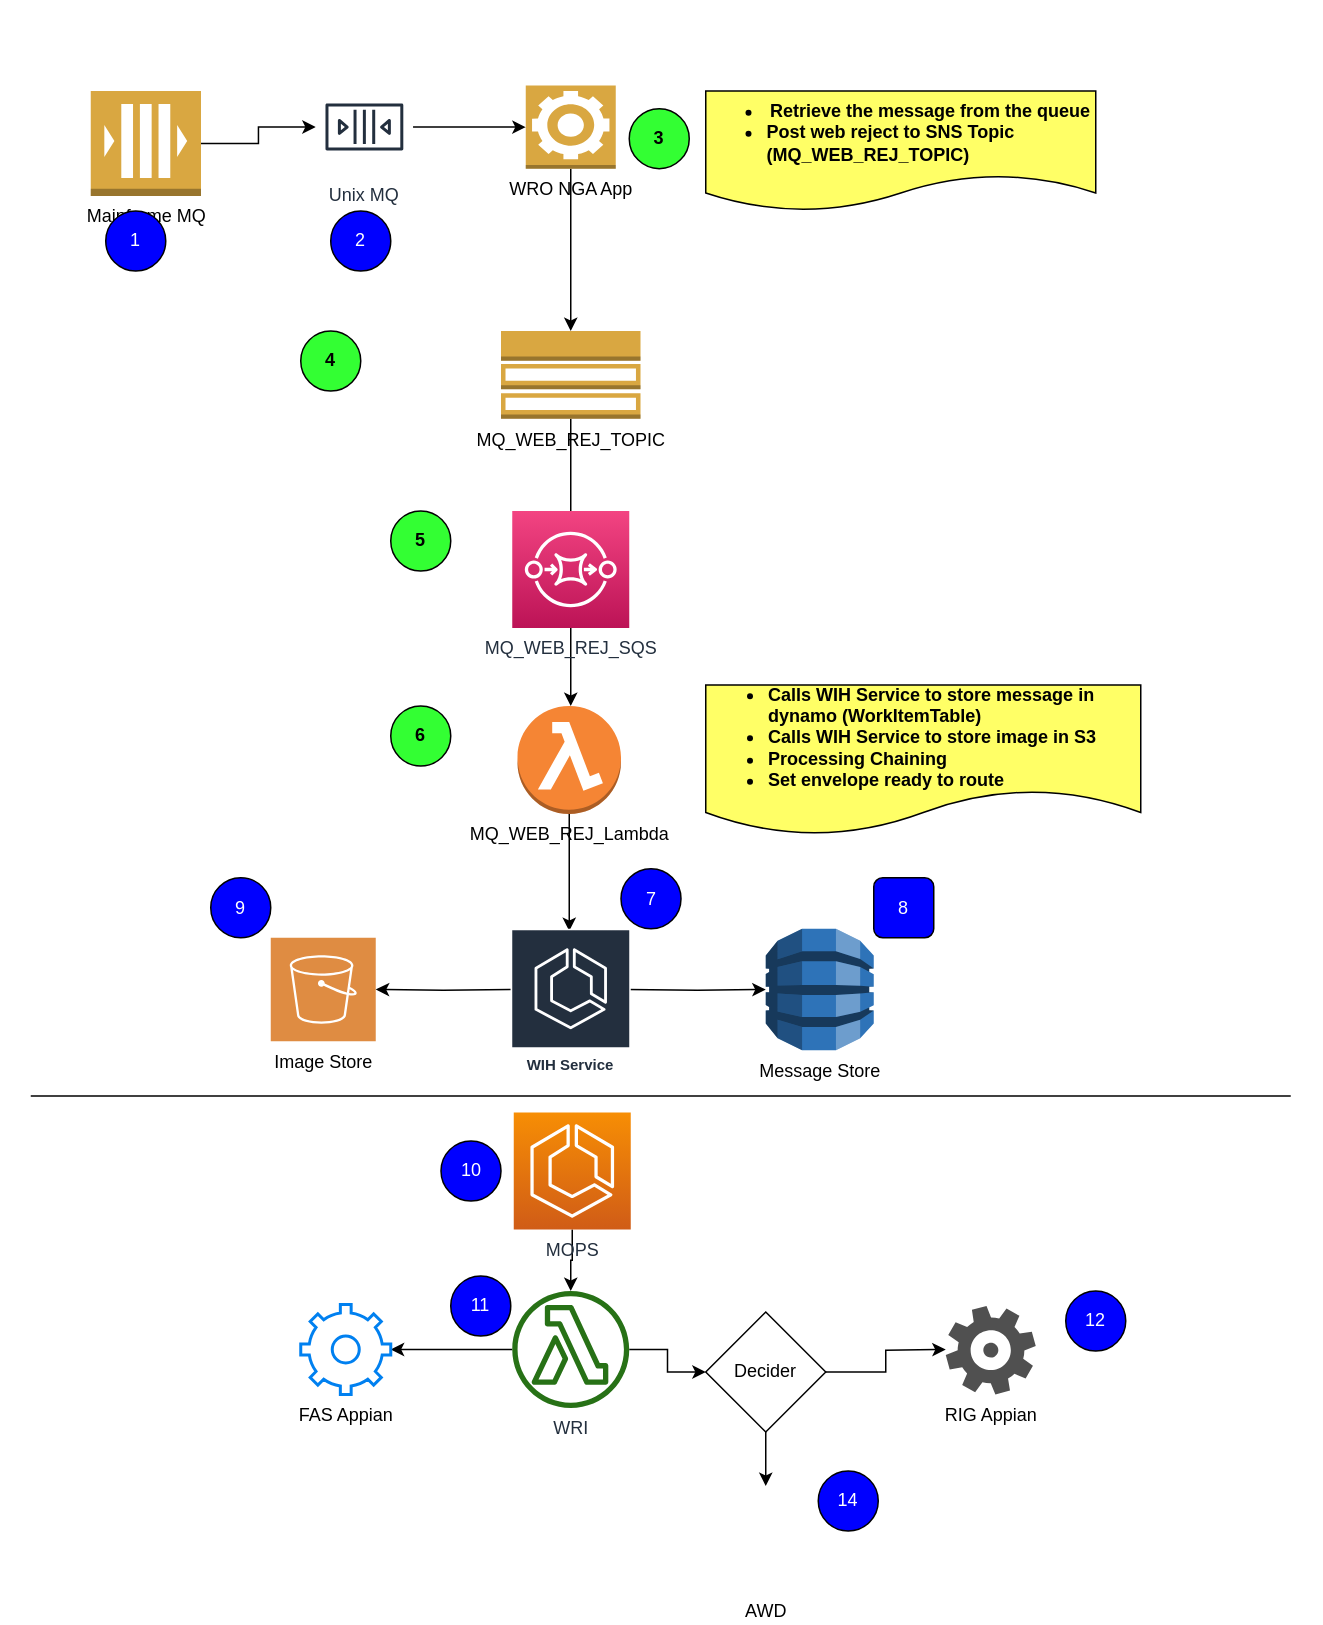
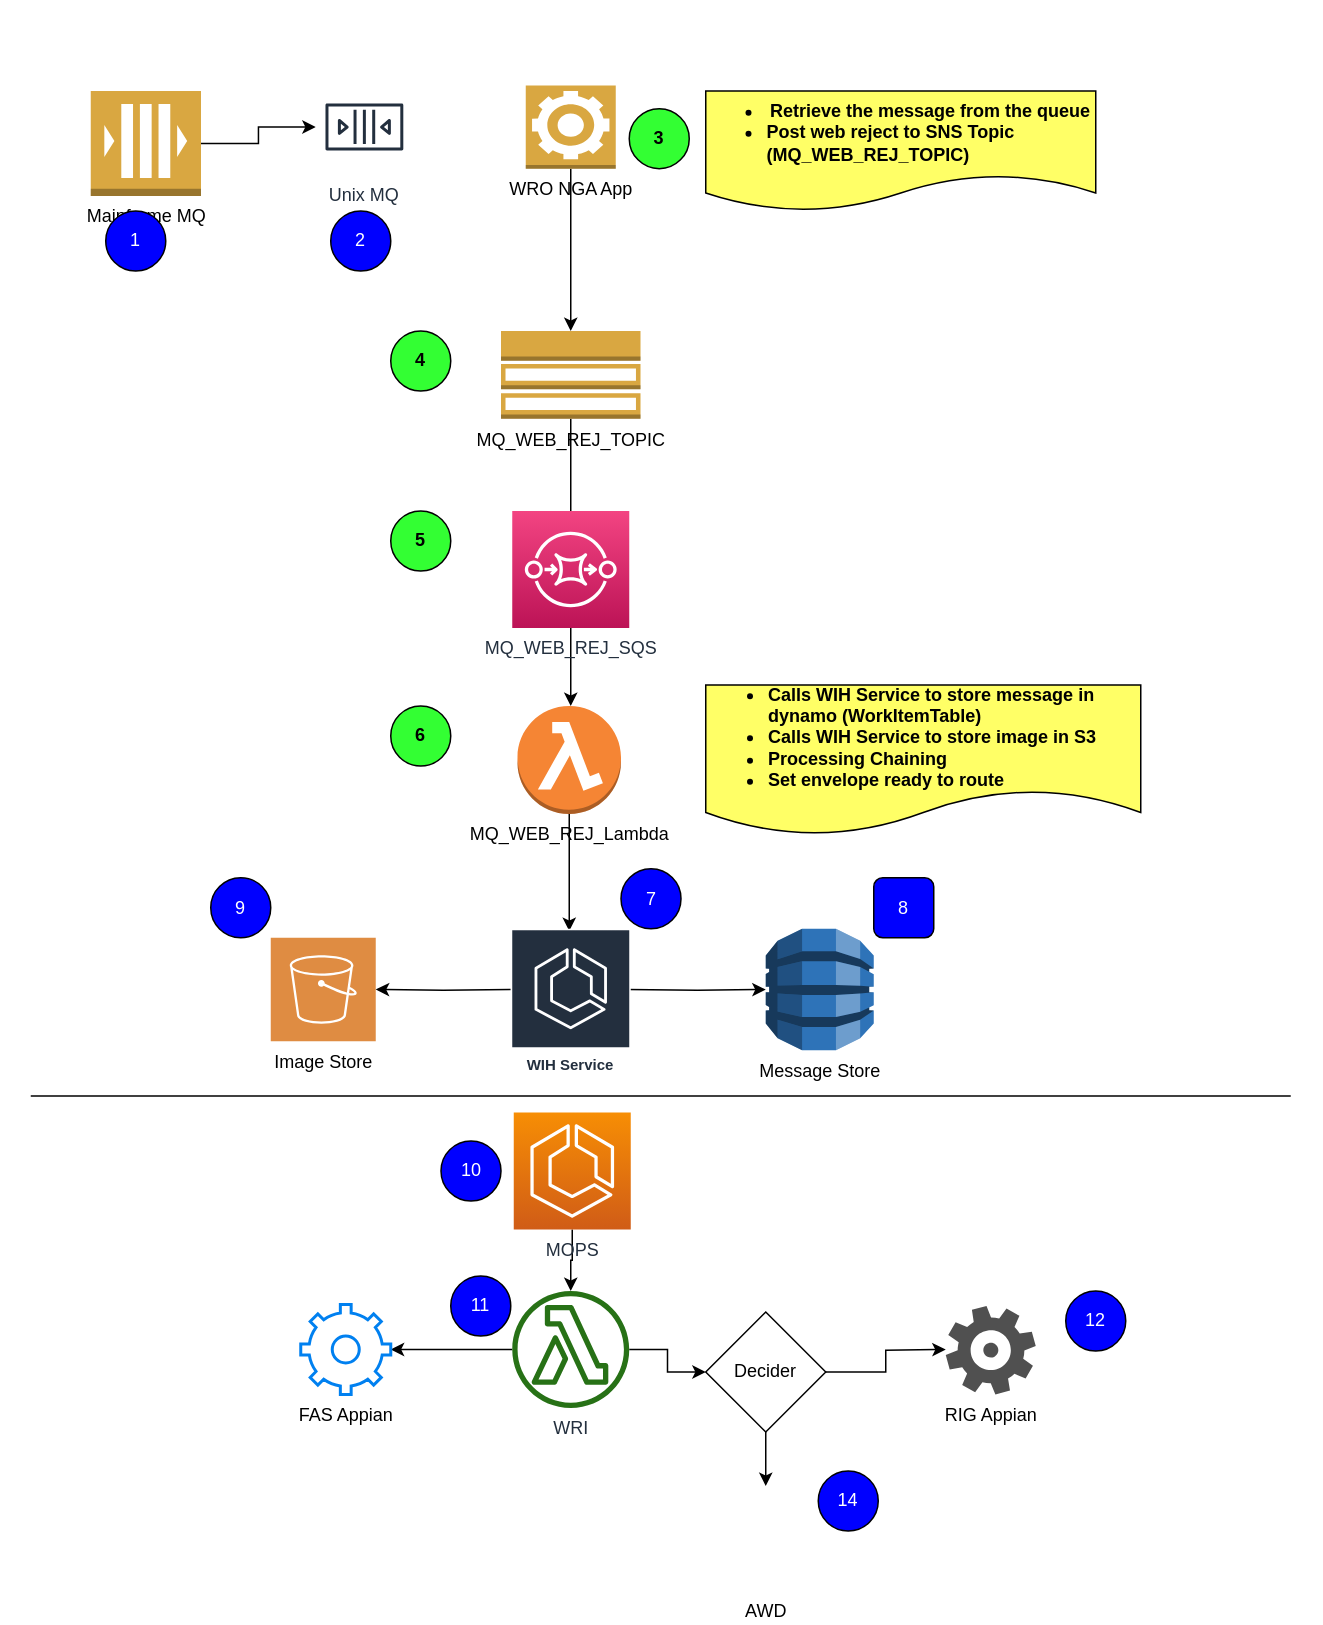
  <mxCell id="0" />
  <mxCell id="1" parent="0" />
  <mxCell id="2" value="" style="edgeStyle=orthogonalEdgeStyle;rounded=0;orthogonalLoop=1;jettySize=auto;html=1;" parent="1" source="3" target="5" edge="1"><mxGeometry relative="1" as="geometry"><mxPoint x="160" y="84" as="targetPoint" /></mxGeometry></mxCell>
  <mxCell id="3" value="Mainframe MQ" style="outlineConnect=0;dashed=0;verticalLabelPosition=bottom;verticalAlign=top;align=center;html=1;shape=mxgraph.aws3.queue;fillColor=#D9A741;gradientColor=none;" parent="1" vertex="1"><mxGeometry x="60" y="60" width="73.5" height="70" as="geometry" /></mxCell>
- <mxCell id="4" value="" style="edgeStyle=orthogonalEdgeStyle;rounded=0;orthogonalLoop=1;jettySize=auto;html=1;" parent="1" source="5" target="7" edge="1"><mxGeometry relative="1" as="geometry" /></mxCell>
  <mxCell id="5" value="Unix MQ" style="outlineConnect=0;fontColor=#232F3E;gradientColor=none;strokeColor=#232F3E;fillColor=#ffffff;dashed=0;verticalLabelPosition=bottom;verticalAlign=top;align=center;html=1;fontSize=12;fontStyle=0;aspect=fixed;shape=mxgraph.aws4.resourceIcon;resIcon=mxgraph.aws4.queue;" parent="1" vertex="1"><mxGeometry x="210" y="52" width="64.85" height="64" as="geometry" /></mxCell>
  <mxCell id="6" value="" style="edgeStyle=orthogonalEdgeStyle;rounded=0;orthogonalLoop=1;jettySize=auto;html=1;" parent="1" source="7" edge="1"><mxGeometry relative="1" as="geometry"><mxPoint x="380" y="220" as="targetPoint" /></mxGeometry></mxCell>
  <mxCell id="7" value="WRO NGA App" style="outlineConnect=0;dashed=0;verticalLabelPosition=bottom;verticalAlign=top;align=center;html=1;shape=mxgraph.aws3.worker;fillColor=#D9A741;gradientColor=none;" parent="1" vertex="1"><mxGeometry x="350" y="56.25" width="60" height="55.5" as="geometry" /></mxCell>
  <mxCell id="8" value="" style="edgeStyle=orthogonalEdgeStyle;rounded=0;orthogonalLoop=1;jettySize=auto;html=1;" parent="1" source="9" edge="1"><mxGeometry relative="1" as="geometry"><mxPoint x="380" y="470" as="targetPoint" /></mxGeometry></mxCell>
  <mxCell id="9" value="MQ_WEB_REJ_TOPIC" style="outlineConnect=0;dashed=0;verticalLabelPosition=bottom;verticalAlign=top;align=center;html=1;shape=mxgraph.aws3.topic_2;fillColor=#D9A741;gradientColor=none;" parent="1" vertex="1"><mxGeometry x="333.5" y="220" width="93" height="58.5" as="geometry" /></mxCell>
  <mxCell id="10" value="" style="edgeStyle=orthogonalEdgeStyle;rounded=0;orthogonalLoop=1;jettySize=auto;html=1;" parent="1" source="11" edge="1"><mxGeometry relative="1" as="geometry"><mxPoint x="379" y="620" as="targetPoint" /></mxGeometry></mxCell>
  <mxCell id="11" value="MQ_WEB_REJ_Lambda" style="outlineConnect=0;dashed=0;verticalLabelPosition=bottom;verticalAlign=top;align=center;html=1;shape=mxgraph.aws3.lambda_function;fillColor=#F58534;gradientColor=none;" parent="1" vertex="1"><mxGeometry x="344.5" y="470" width="69" height="72" as="geometry" /></mxCell>
  <mxCell id="12" value="MQ_WEB_REJ_SQS" style="points=[[0,0,0],[0.25,0,0],[0.5,0,0],[0.75,0,0],[1,0,0],[0,1,0],[0.25,1,0],[0.5,1,0],[0.75,1,0],[1,1,0],[0,0.25,0],[0,0.5,0],[0,0.75,0],[1,0.25,0],[1,0.5,0],[1,0.75,0]];outlineConnect=0;fontColor=#232F3E;gradientColor=#F34482;gradientDirection=north;fillColor=#BC1356;strokeColor=#ffffff;dashed=0;verticalLabelPosition=bottom;verticalAlign=top;align=center;html=1;fontSize=12;fontStyle=0;aspect=fixed;shape=mxgraph.aws4.resourceIcon;resIcon=mxgraph.aws4.sqs;" parent="1" vertex="1"><mxGeometry x="341" y="340" width="78" height="78" as="geometry" /></mxCell>
  <mxCell id="13" value="" style="endArrow=none;html=1;" parent="1" edge="1"><mxGeometry width="50" height="50" relative="1" as="geometry"><mxPoint x="720" y="20" as="sourcePoint" /><mxPoint x="720" y="20" as="targetPoint" /></mxGeometry></mxCell>
  <mxCell id="14" value="&lt;ul&gt;&lt;li&gt;&lt;span&gt;Retrieve the message from the queue&lt;/span&gt;&lt;/li&gt;&lt;li style=&quot;text-align: left&quot;&gt;&lt;span&gt;Post web reject to SNS Topic (MQ_WEB_REJ_TOPIC)&lt;/span&gt;&lt;/li&gt;&lt;/ul&gt;" style="shape=document;whiteSpace=wrap;html=1;boundedLbl=1;fontStyle=1;fillColor=#FFFF66;" parent="1" vertex="1"><mxGeometry x="470" y="60" width="260" height="80" as="geometry" /></mxCell>
  <mxCell id="15" value="Message Store" style="outlineConnect=0;dashed=0;verticalLabelPosition=bottom;verticalAlign=top;align=center;html=1;shape=mxgraph.aws3.dynamo_db;fillColor=#2E73B8;gradientColor=none;" parent="1" vertex="1"><mxGeometry x="510" y="618.5" width="72" height="81" as="geometry" /></mxCell>
  <mxCell id="16" value="Image Store" style="pointerEvents=1;shadow=0;dashed=0;html=1;strokeColor=none;fillColor=#DF8C42;labelPosition=center;verticalLabelPosition=bottom;verticalAlign=top;align=center;outlineConnect=0;shape=mxgraph.veeam2.aws_s3;" parent="1" vertex="1"><mxGeometry x="180" y="624.5" width="70" height="69" as="geometry" /></mxCell>
  <mxCell id="17" value="" style="edgeStyle=orthogonalEdgeStyle;rounded=0;orthogonalLoop=1;jettySize=auto;html=1;entryX=0;entryY=0.5;entryDx=0;entryDy=0;entryPerimeter=0;" parent="1" target="15" edge="1"><mxGeometry relative="1" as="geometry"><mxPoint x="418" y="659" as="sourcePoint" /><mxPoint x="500" y="820" as="targetPoint" /></mxGeometry></mxCell>
  <mxCell id="18" value="" style="edgeStyle=orthogonalEdgeStyle;rounded=0;orthogonalLoop=1;jettySize=auto;html=1;" parent="1" target="16" edge="1"><mxGeometry relative="1" as="geometry"><mxPoint x="340" y="659" as="sourcePoint" /></mxGeometry></mxCell>
  <mxCell id="19" value="&lt;ul&gt;&lt;li&gt;Calls WIH Service to store message in dynamo (WorkItemTable)&lt;/li&gt;&lt;li&gt;Calls WIH Service to store image in S3&lt;/li&gt;&lt;li&gt;Processing Chaining&lt;/li&gt;&lt;li&gt;Set envelope ready to route&lt;/li&gt;&lt;/ul&gt;" style="shape=document;whiteSpace=wrap;html=1;boundedLbl=1;align=left;fillColor=#FFFF66;fontStyle=1" parent="1" vertex="1"><mxGeometry x="470" y="456" width="290" height="100" as="geometry" /></mxCell>
  <mxCell id="20" value="" style="edgeStyle=orthogonalEdgeStyle;rounded=0;orthogonalLoop=1;jettySize=auto;html=1;" parent="1" source="22" target="23" edge="1"><mxGeometry relative="1" as="geometry" /></mxCell>
  <mxCell id="21" value="" style="edgeStyle=orthogonalEdgeStyle;rounded=0;orthogonalLoop=1;jettySize=auto;html=1;" parent="1" source="22" target="29" edge="1"><mxGeometry relative="1" as="geometry" /></mxCell>
  <mxCell id="22" value="WRI" style="outlineConnect=0;fontColor=#232F3E;gradientColor=none;fillColor=#277116;strokeColor=none;dashed=0;verticalLabelPosition=bottom;verticalAlign=top;align=center;html=1;fontSize=12;fontStyle=0;aspect=fixed;pointerEvents=1;shape=mxgraph.aws4.lambda_function;" parent="1" vertex="1"><mxGeometry x="341" y="860" width="78" height="78" as="geometry" /></mxCell>
  <mxCell id="23" value="FAS Appian" style="html=1;verticalLabelPosition=bottom;align=center;labelBackgroundColor=#ffffff;verticalAlign=top;strokeWidth=2;strokeColor=#0080F0;shadow=0;dashed=0;shape=mxgraph.ios7.icons.settings;" parent="1" vertex="1"><mxGeometry x="200" y="869" width="60" height="60" as="geometry" /></mxCell>
  <mxCell id="24" value="RIG Appian" style="pointerEvents=1;shadow=0;dashed=0;html=1;strokeColor=none;fillColor=#505050;labelPosition=center;verticalLabelPosition=bottom;verticalAlign=top;outlineConnect=0;align=center;shape=mxgraph.office.concepts.settings_office_365;" parent="1" vertex="1"><mxGeometry x="630" y="870" width="60" height="59" as="geometry" /></mxCell>
  <mxCell id="25" value="AWD" style="shape=image;html=1;verticalAlign=top;verticalLabelPosition=bottom;labelBackgroundColor=#ffffff;imageAspect=0;aspect=fixed;image=https://cdn0.iconfinder.com/data/icons/form-widget/128/form-widget-Process-Workflow-128.png" parent="1" vertex="1"><mxGeometry x="475" y="990" width="70" height="70" as="geometry" /></mxCell>
  <mxCell id="26" value="WIH Service" style="outlineConnect=0;fontColor=#232F3E;gradientColor=none;strokeColor=#ffffff;fillColor=#232F3E;dashed=0;verticalLabelPosition=middle;verticalAlign=bottom;align=center;html=1;whiteSpace=wrap;fontSize=10;fontStyle=1;spacing=3;shape=mxgraph.aws4.productIcon;prIcon=mxgraph.aws4.ecs;" parent="1" vertex="1"><mxGeometry x="340" y="618.5" width="80" height="100" as="geometry" /></mxCell>
  <mxCell id="27" value="" style="edgeStyle=orthogonalEdgeStyle;rounded=0;orthogonalLoop=1;jettySize=auto;html=1;" parent="1" source="29" edge="1"><mxGeometry relative="1" as="geometry"><mxPoint x="630" y="899" as="targetPoint" /></mxGeometry></mxCell>
  <mxCell id="28" value="" style="edgeStyle=orthogonalEdgeStyle;rounded=0;orthogonalLoop=1;jettySize=auto;html=1;" parent="1" source="29" edge="1"><mxGeometry relative="1" as="geometry"><mxPoint x="510" y="990" as="targetPoint" /></mxGeometry></mxCell>
  <mxCell id="29" value="Decider" style="rhombus;whiteSpace=wrap;html=1;" parent="1" vertex="1"><mxGeometry x="470" y="874" width="80" height="80" as="geometry" /></mxCell>
  <mxCell id="30" value="1" style="ellipse;whiteSpace=wrap;html=1;aspect=fixed;fillColor=#0000FF;fontColor=#FFFFFF;" parent="1" vertex="1"><mxGeometry x="70" y="140" width="40" height="40" as="geometry" /></mxCell>
  <mxCell id="31" value="2" style="ellipse;whiteSpace=wrap;html=1;aspect=fixed;fontColor=#FFFFFF;fillColor=#0000FF;" parent="1" vertex="1"><mxGeometry x="220" y="140" width="40" height="40" as="geometry" /></mxCell>
  <mxCell id="32" value="3" style="ellipse;whiteSpace=wrap;html=1;aspect=fixed;fillColor=#33FF33;fontStyle=1" parent="1" vertex="1"><mxGeometry x="419" y="71.75" width="40" height="40" as="geometry" /></mxCell>
- <mxCell id="33" value="4" style="ellipse;whiteSpace=wrap;html=1;aspect=fixed;fontStyle=1;fillColor=#33FF33;" parent="1" vertex="1"><mxGeometry x="200" y="220" width="40" height="40" as="geometry" /></mxCell>
+ <mxCell id="33" value="4" style="ellipse;whiteSpace=wrap;html=1;aspect=fixed;fontStyle=1;fillColor=#33FF33;" parent="1" vertex="1"><mxGeometry x="260" y="220" width="40" height="40" as="geometry" /></mxCell>
  <mxCell id="34" value="5" style="ellipse;whiteSpace=wrap;html=1;aspect=fixed;fillColor=#33FF33;fontStyle=1" parent="1" vertex="1"><mxGeometry x="260" y="340" width="40" height="40" as="geometry" /></mxCell>
  <mxCell id="35" value="6" style="ellipse;whiteSpace=wrap;html=1;aspect=fixed;fillColor=#33FF33;fontStyle=1" parent="1" vertex="1"><mxGeometry x="260" y="470" width="40" height="40" as="geometry" /></mxCell>
  <mxCell id="36" value="7" style="ellipse;whiteSpace=wrap;html=1;aspect=fixed;fontColor=#FFFFFF;fillColor=#0000FF;" parent="1" vertex="1"><mxGeometry x="413.5" y="578.5" width="40" height="40" as="geometry" /></mxCell>
  <mxCell id="37" value="8" style="whiteSpace=wrap;html=1;aspect=fixed;fillColor=#0000FF;fontColor=#FFFFFF;rounded=1;" parent="1" vertex="1"><mxGeometry x="582" y="584.5" width="40" height="40" as="geometry" /></mxCell>
  <mxCell id="38" value="9" style="ellipse;whiteSpace=wrap;html=1;aspect=fixed;fillColor=#0000FF;fontColor=#FFFFFF;" parent="1" vertex="1"><mxGeometry x="140" y="584.5" width="40" height="40" as="geometry" /></mxCell>
  <mxCell id="39" value="10" style="ellipse;whiteSpace=wrap;html=1;aspect=fixed;fillColor=#0000FF;fontColor=#FFFFFF;" parent="1" vertex="1"><mxGeometry x="293.5" y="760" width="40" height="40" as="geometry" /></mxCell>
  <mxCell id="40" value="11" style="ellipse;whiteSpace=wrap;html=1;aspect=fixed;fontColor=#FFFFFF;fillColor=#0000FF;" parent="1" vertex="1"><mxGeometry x="300" y="850" width="40" height="40" as="geometry" /></mxCell>
  <mxCell id="41" value="12" style="ellipse;whiteSpace=wrap;html=1;aspect=fixed;fillColor=#0000FF;fontColor=#FFFFFF;" parent="1" vertex="1"><mxGeometry x="710" y="860" width="40" height="40" as="geometry" /></mxCell>
  <mxCell id="42" value="14" style="ellipse;whiteSpace=wrap;html=1;aspect=fixed;fillColor=#0000FF;fontColor=#FFFFFF;" parent="1" vertex="1"><mxGeometry x="545" y="980" width="40" height="40" as="geometry" /></mxCell>
  <mxCell id="43" value="" style="edgeStyle=orthogonalEdgeStyle;rounded=0;orthogonalLoop=1;jettySize=auto;html=1;fontColor=#FFFFFF;" parent="1" source="44" target="22" edge="1"><mxGeometry relative="1" as="geometry" /></mxCell>
  <mxCell id="44" value="MOPS" style="points=[[0,0,0],[0.25,0,0],[0.5,0,0],[0.75,0,0],[1,0,0],[0,1,0],[0.25,1,0],[0.5,1,0],[0.75,1,0],[1,1,0],[0,0.25,0],[0,0.5,0],[0,0.75,0],[1,0.25,0],[1,0.5,0],[1,0.75,0]];outlineConnect=0;fontColor=#232F3E;gradientColor=#F78E04;gradientDirection=north;fillColor=#D05C17;strokeColor=#ffffff;dashed=0;verticalLabelPosition=bottom;verticalAlign=top;align=center;html=1;fontSize=12;fontStyle=0;aspect=fixed;shape=mxgraph.aws4.resourceIcon;resIcon=mxgraph.aws4.ecs;" parent="1" vertex="1"><mxGeometry x="342" y="741" width="78" height="78" as="geometry" /></mxCell>
  <mxCell id="45" value="" style="endArrow=none;html=1;fontColor=#FFFFFF;" edge="1" parent="1"><mxGeometry width="50" height="50" relative="1" as="geometry"><mxPoint y="730" as="sourcePoint" x="20" /><mxPoint x="860" y="730" as="targetPoint" /></mxGeometry></mxCell>
